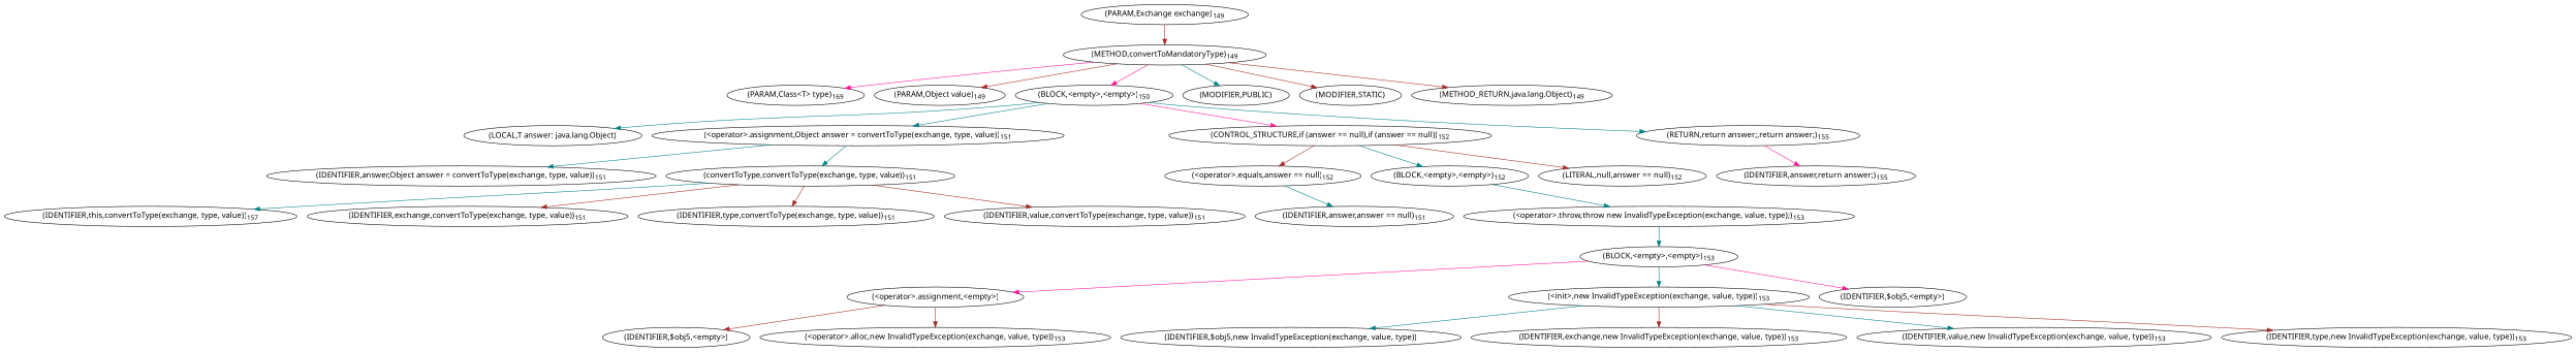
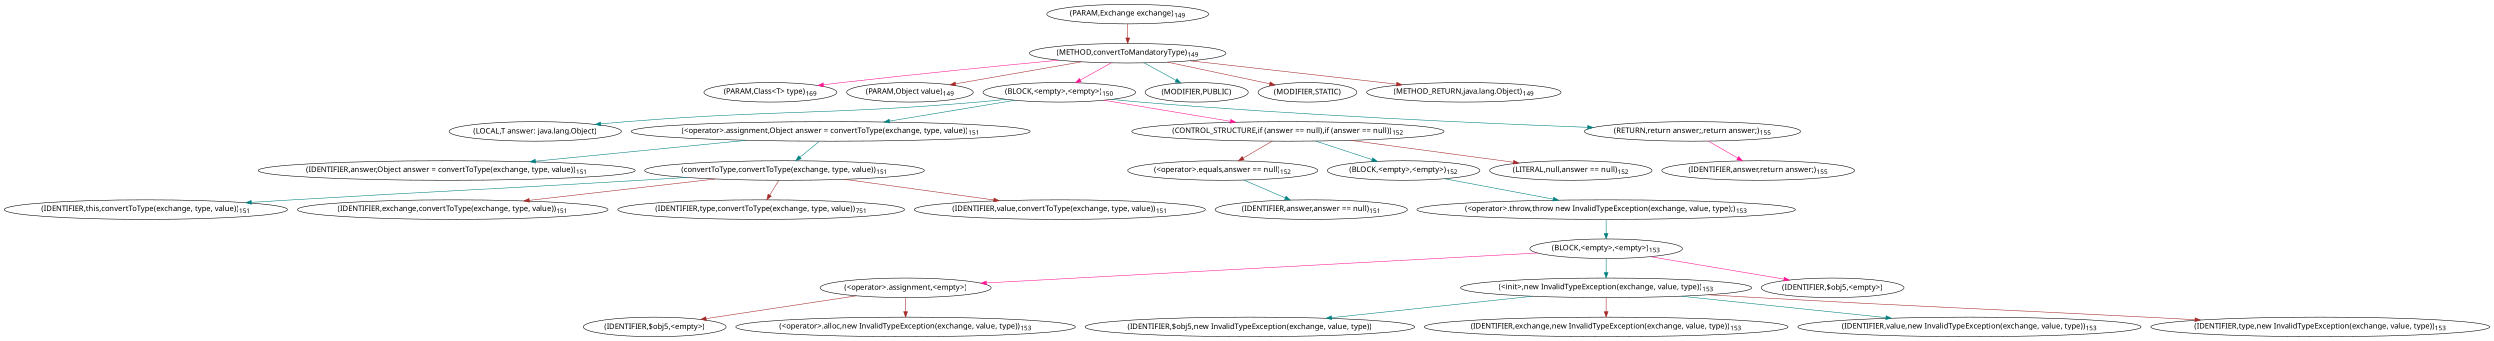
  digraph {
    fontname="Noto Sans"
    node [fontname="Noto Sans"]
    edge [color=teal fontname="Noto Sans"]
    n1 [label=<(METHOD,convertToMandatoryType)<SUB>149</SUB>>]
    n2 [label=<(PARAM,Class&lt;T&gt; type)<SUB>169</SUB>>]
    n3 [label=<(PARAM,Object value)<SUB>149</SUB>>]
    n4 [label=<(BLOCK,&lt;empty&gt;,&lt;empty&gt;)<SUB>150</SUB>>]
    n5 [label=<(MODIFIER,PUBLIC)>]
    n6 [label=<(MODIFIER,STATIC)>]
    n7 [label=<(METHOD_RETURN,java.lang.Object)<SUB>149</SUB>>]
    n8 [label=<(PARAM,Exchange exchange)<SUB>149</SUB>>]
    n9 [label=<(LOCAL,T answer: java.lang.Object)>]
    n10 [label=<(&lt;operator&gt;.assignment,Object answer = convertToType(exchange, type, value))<SUB>151</SUB>>]
    n11 [label=<(CONTROL_STRUCTURE,if (answer == null),if (answer == null))<SUB>152</SUB>>]
    n12 [label=<(RETURN,return answer;,return answer;)<SUB>155</SUB>>]
    n13 [label=<(IDENTIFIER,answer,Object answer = convertToType(exchange, type, value))<SUB>151</SUB>>]
    n14 [label=<(convertToType,convertToType(exchange, type, value))<SUB>151</SUB>>]
    n15 [label=<(&lt;operator&gt;.equals,answer == null)<SUB>152</SUB>>]
    n16 [label=<(BLOCK,&lt;empty&gt;,&lt;empty&gt;)<SUB>152</SUB>>]
    n17 [label=<(LITERAL,null,answer == null)<SUB>152</SUB>>]
    n18 [label=<(IDENTIFIER,answer,return answer;)<SUB>155</SUB>>]
-   n19 [label=<(IDENTIFIER,this,convertToType(exchange, type, value))<SUB>157</SUB>>]
+   n19 [label=<(IDENTIFIER,this,convertToType(exchange, type, value))<SUB>151</SUB>>]
    n20 [label=<(IDENTIFIER,exchange,convertToType(exchange, type, value))<SUB>151</SUB>>]
-   n21 [label=<(IDENTIFIER,type,convertToType(exchange, type, value))<SUB>151</SUB>>]
+   n21 [label=<(IDENTIFIER,type,convertToType(exchange, type, value))<SUB>751</SUB>>]
    n22 [label=<(IDENTIFIER,value,convertToType(exchange, type, value))<SUB>151</SUB>>]
    n23 [label=<(IDENTIFIER,answer,answer == null)<SUB>151</SUB>>]
    n24 [label=<(&lt;operator&gt;.throw,throw new InvalidTypeException(exchange, value, type);)<SUB>153</SUB>>]
    n25 [label=<(BLOCK,&lt;empty&gt;,&lt;empty&gt;)<SUB>153</SUB>>]
    n26 [label=<(&lt;operator&gt;.assignment,&lt;empty&gt;)>]
    n27 [label=<(&lt;init&gt;,new InvalidTypeException(exchange, value, type))<SUB>153</SUB>>]
    n28 [label=<(IDENTIFIER,$obj5,&lt;empty&gt;)>]
    n29 [label=<(IDENTIFIER,$obj5,&lt;empty&gt;)>]
    n30 [label=<(&lt;operator&gt;.alloc,new InvalidTypeException(exchange, value, type))<SUB>153</SUB>>]
    n31 [label=<(IDENTIFIER,$obj5,new InvalidTypeException(exchange, value, type))>]
    n32 [label=<(IDENTIFIER,exchange,new InvalidTypeException(exchange, value, type))<SUB>153</SUB>>]
    n33 [label=<(IDENTIFIER,value,new InvalidTypeException(exchange, value, type))<SUB>153</SUB>>]
    n34 [label=<(IDENTIFIER,type,new InvalidTypeException(exchange, value, type))<SUB>153</SUB>>]
    n1 -> n2 [color=deeppink]
    n1 -> n3 [color=brown]
    n1 -> n4 [color=deeppink]
    n1 -> n5
    n1 -> n6 [color=brown]
    n1 -> n7 [color=brown]
    n4 -> n9
    n4 -> n10
    n4 -> n11 [color=deeppink]
    n4 -> n12
    n8 -> n1 [color=brown]
    n10 -> n13
    n10 -> n14
    n11 -> n15 [color=brown]
    n11 -> n16
    n11 -> n17 [color=brown]
    n12 -> n18 [color=deeppink]
    n14 -> n19
    n14 -> n20 [color=brown]
    n14 -> n21 [color=brown]
    n14 -> n22 [color=brown]
    n15 -> n23
    n16 -> n24
    n24 -> n25
    n25 -> n26 [color=deeppink]
    n25 -> n27
    n25 -> n28 [color=deeppink]
    n26 -> n29 [color=brown]
    n26 -> n30 [color=brown]
    n27 -> n31
    n27 -> n32 [color=brown]
    n27 -> n33
    n27 -> n34 [color=brown]
  }
